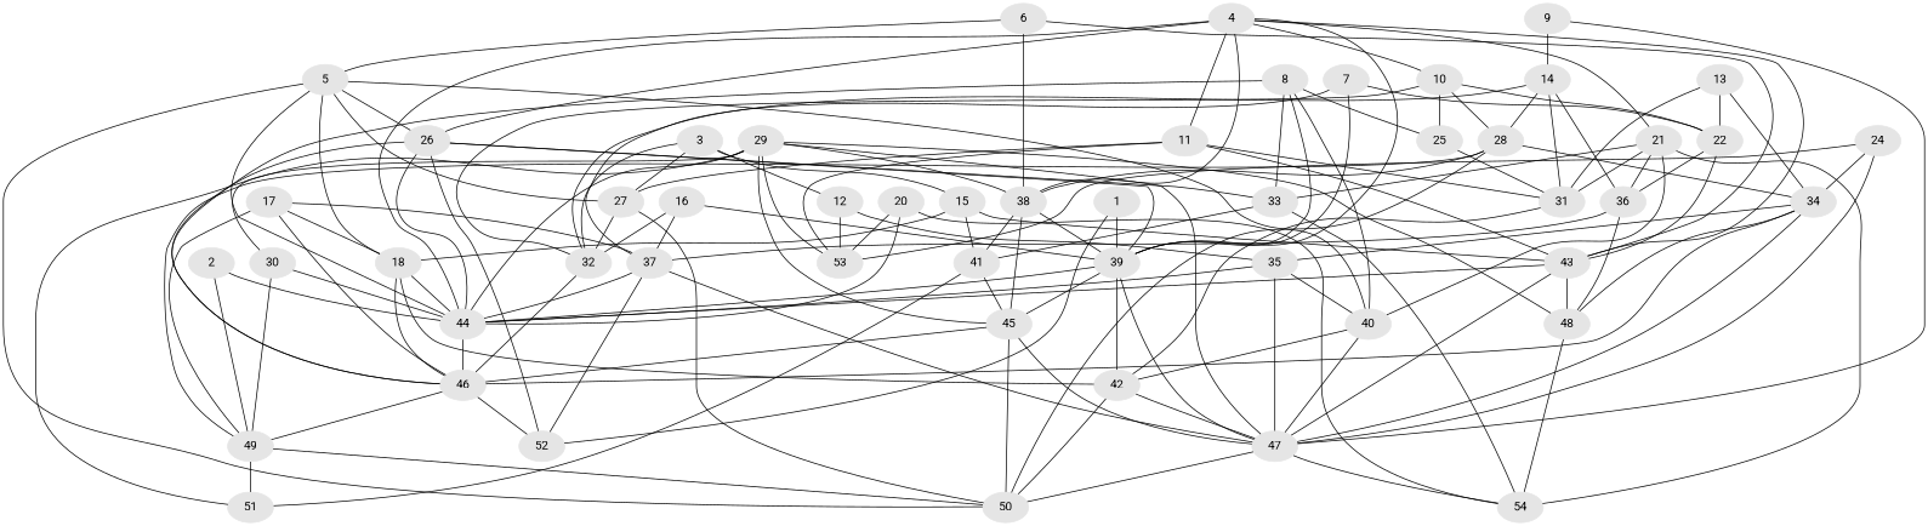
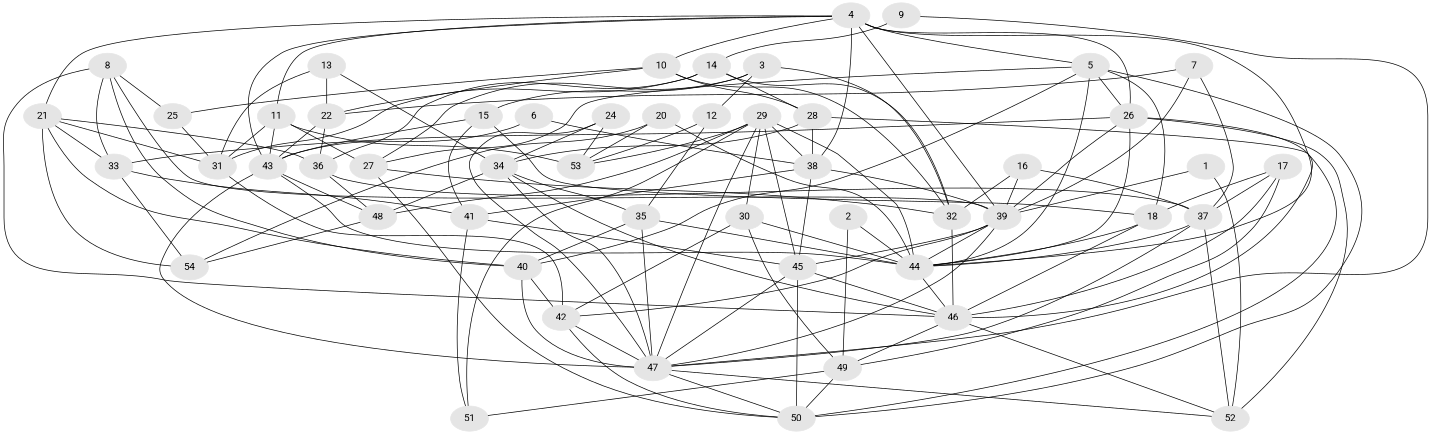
  graph {
    fontname=Roboto
    node [color=gray90 fontname=Roboto style=filled]
    edge [fontname=Roboto weight=1.0]
    1
    39
    52
    44
    47
    45
    42
    2
    49
    46
    50
    51
    3
    12
    15
    27
    32
    53
    35
    43
    18
    41
    4
    5
    10
    11
    21
    26
    38
    40
    22
    25
    28
    31
    33
    36
    54
    48
    6
    7
    37
    8
    9
    14
    34
    13
    16
    17
    20
    24
    29
    30
    1 -- 39
    1 -- 52
    39 -- 44
    39 -- 47
    39 -- 45
    39 -- 42
    44 -- 46
-   47 -- 54
+   47 -- 52
    47 -- 50
    45 -- 47
    45 -- 46
    45 -- 50
    42 -- 47
    42 -- 50
    2 -- 44
    2 -- 49
    49 -- 50
    49 -- 51
    46 -- 52 [weight=2.0]
    46 -- 49
    3 -- 12
    3 -- 15 [weight=2.0]
    3 -- 27
    3 -- 32
    12 -- 53
    12 -- 35
    15 -- 43 [weight=2.0]
    15 -- 18
    15 -- 41
    27 -- 50
    27 -- 32 [weight=2.0]
    32 -- 46
    35 -- 44
    35 -- 47
    35 -- 40
    43 -- 44
    43 -- 47
    43 -- 48
    18 -- 44
    18 -- 46
    41 -- 45
    41 -- 51
    4 -- 39
    4 -- 44 [weight=2.0]
    4 -- 43
-   6 -- 5
+   4 -- 5
    4 -- 10
    4 -- 11
    4 -- 21
    4 -- 26
    4 -- 38
    5 -- 44
    5 -- 50
    5 -- 27
    5 -- 18 [weight=2.0]
    5 -- 26
    5 -- 40
    10 -- 32
    10 -- 22
    10 -- 25
    10 -- 28
    11 -- 27
    11 -- 53
    11 -- 43
    11 -- 31
    21 -- 40
    21 -- 31
    21 -- 33
    21 -- 36
    21 -- 54
    26 -- 39
    26 -- 52
    26 -- 44
    26 -- 46
    26 -- 33
    38 -- 39
    38 -- 45
    38 -- 41 [weight=2.0]
    40 -- 47 [weight=3.0]
    40 -- 42
    22 -- 43
    22 -- 36
    25 -- 31
-   28 -- 49
    28 -- 50
    28 -- 38
    28 -- 34
    31 -- 42
    33 -- 41
    33 -- 54
    36 -- 48
    36 -- 37
    48 -- 54
    6 -- 43
    6 -- 38
    7 -- 39
    7 -- 22
    7 -- 37
    37 -- 52
    37 -- 44
    37 -- 47
    8 -- 39
    8 -- 46
    8 -- 40
    8 -- 25
    8 -- 33
    9 -- 47
    9 -- 14 [weight=2.0]
    14 -- 32
    14 -- 28
    14 -- 31
    14 -- 36
    34 -- 47
    34 -- 46
    34 -- 35
    34 -- 48
    13 -- 22
    13 -- 31
    13 -- 34
    16 -- 39
    16 -- 32
    16 -- 37
    17 -- 49
    17 -- 46
    17 -- 18
    17 -- 37
    20 -- 44
    20 -- 53
    20 -- 54
    24 -- 47
    24 -- 53
    24 -- 34
    29 -- 44
    29 -- 47
    29 -- 45
    29 -- 51
    29 -- 53
    29 -- 38
    29 -- 48
    29 -- 30
    30 -- 44
-   18 -- 42
+   30 -- 42
    30 -- 49
  }
